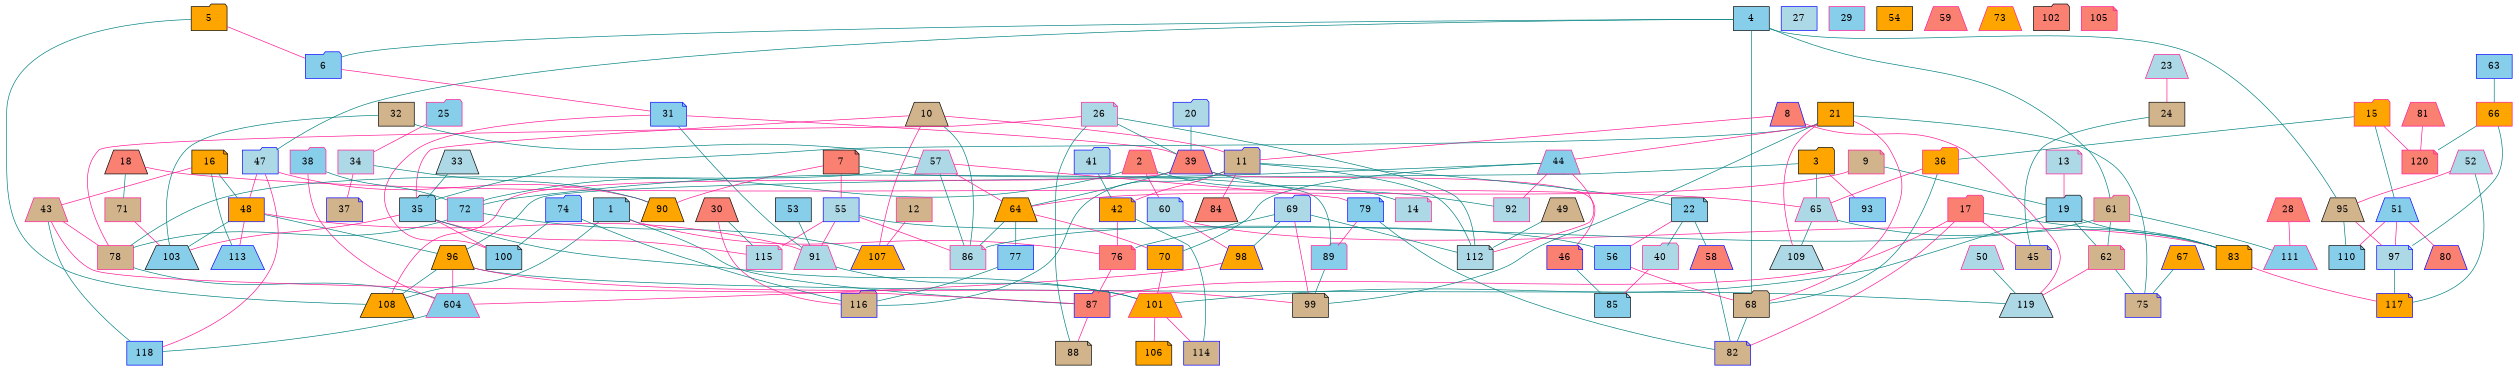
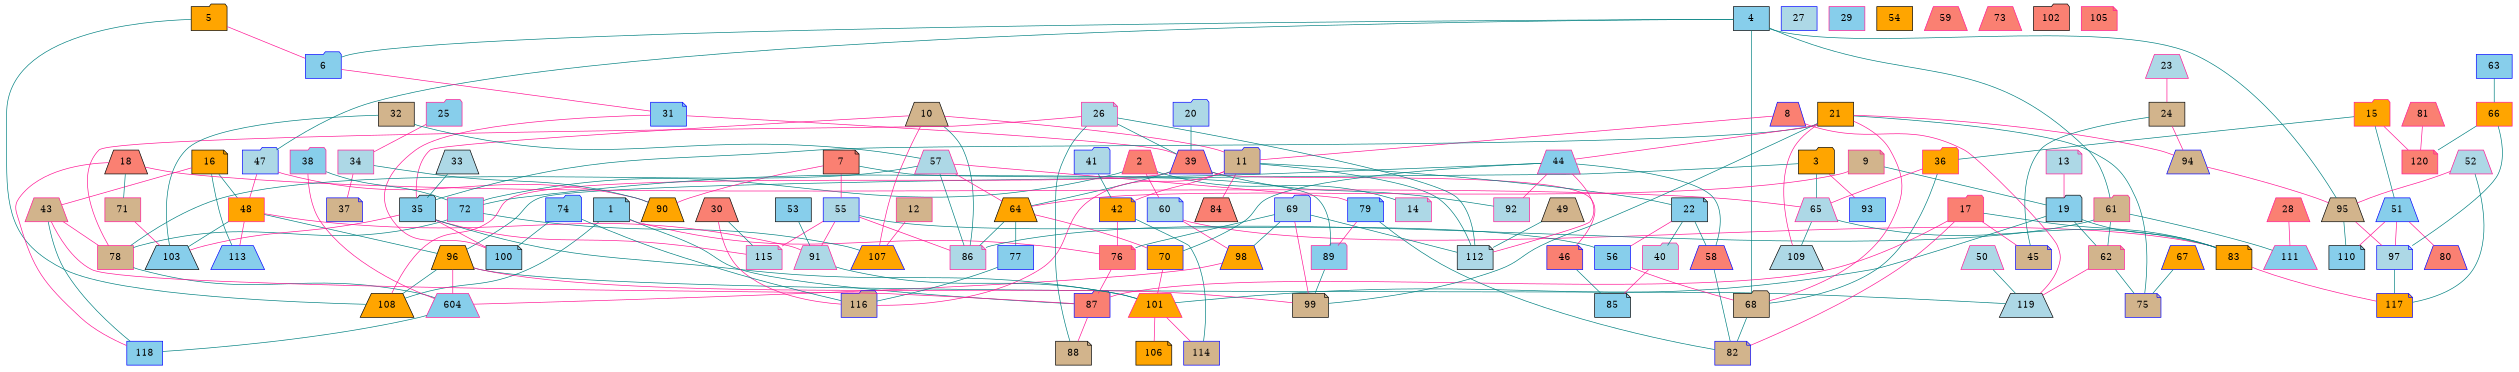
  graph {
    node [color=deeppink fillcolor=skyblue shape=trapezium style=filled]
    edge [color=teal]
    1 [color=black shape=note]
    76 [fillcolor=salmon shape=note]
    87 [color=blue fillcolor=salmon shape=folder]
    108 [color=black fillcolor=orange]
    88 [color=black fillcolor=tan shape=note]
    2 [fillcolor=salmon]
    14 [fillcolor=lightblue shape=note]
    60 [color=blue fillcolor=lightblue shape=note]
    72 [shape=box]
    83 [color=black fillcolor=orange shape=note]
    98 [color=blue fillcolor=orange]
    107 [color=blue fillcolor=orange]
    78 [fillcolor=tan shape=box]
    3 [color=black fillcolor=orange shape=folder]
    65 [fillcolor=lightblue]
    93 [color=blue shape=box]
    96 [color=black fillcolor=orange]
    109 [color=black fillcolor=lightblue]
    119 [color=black fillcolor=lightblue]
    99 [color=black fillcolor=tan shape=note]
    n21 [label=604]
    4 [color=black shape=box]
    6 [color=blue shape=folder]
    47 [color=blue fillcolor=lightblue shape=folder]
    61 [fillcolor=tan shape=folder]
    68 [color=black fillcolor=tan shape=folder]
    95 [color=black fillcolor=tan]
    31 [color=blue shape=note]
    90 [color=black fillcolor=orange]
-   48 [color=blue fillcolor=orange shape=box]
+   48 [fillcolor=orange shape=box]
    86 [fillcolor=lightblue shape=note]
    62 [fillcolor=tan shape=note]
    111
    82 [color=blue fillcolor=tan shape=note]
    97 [color=blue fillcolor=lightblue shape=note]
    110 [color=black shape=note]
    5 [color=black fillcolor=orange shape=folder]
    39 [color=blue fillcolor=salmon]
    91 [fillcolor=lightblue]
    100 [color=black shape=note]
    7 [color=black fillcolor=salmon shape=note]
    55 [color=blue fillcolor=lightblue shape=box]
    89 [shape=folder]
    56 [color=blue shape=box]
    115 [fillcolor=lightblue shape=note]
    8 [color=blue fillcolor=salmon]
    11 [color=blue fillcolor=tan shape=folder]
    22 [color=black shape=note]
    42 [color=blue fillcolor=orange shape=note]
    84 [color=black fillcolor=salmon]
    112 [color=black fillcolor=lightblue shape=note]
    116 [color=blue fillcolor=tan shape=folder]
    9 [fillcolor=tan shape=note]
    19 [color=black shape=folder]
    64 [color=black fillcolor=orange]
    101 [fillcolor=orange]
    70 [color=blue fillcolor=orange shape=box]
    77 [color=blue shape=box]
    10 [color=black fillcolor=tan]
    35 [color=black shape=folder]
    103 [color=black]
    40 [fillcolor=lightblue shape=folder]
    58 [color=blue fillcolor=salmon]
    114 [color=blue fillcolor=tan shape=box]
    12 [fillcolor=tan shape=box]
    13 [fillcolor=lightblue shape=note]
    15 [fillcolor=orange shape=folder]
    36 [fillcolor=orange shape=folder]
    51 [color=blue]
    120 [fillcolor=salmon shape=note]
    80 [color=blue fillcolor=salmon]
    16 [color=black fillcolor=orange shape=note]
    43 [fillcolor=tan]
    113 [color=blue]
    118 [color=blue shape=box]
    17 [fillcolor=salmon shape=folder]
    45 [color=blue fillcolor=tan shape=note]
    117 [color=blue fillcolor=orange shape=note]
    18 [color=black fillcolor=salmon]
    71 [fillcolor=tan shape=box]
    75 [color=blue fillcolor=tan shape=note]
    106 [color=black fillcolor=orange shape=note]
    20 [color=blue fillcolor=lightblue shape=folder]
    46 [color=blue fillcolor=salmon shape=note]
    92 [fillcolor=lightblue shape=box]
    21 [color=black fillcolor=orange shape=box]
    44
+   94 [color=blue fillcolor=tan]
    85 [color=black shape=note]
    23 [fillcolor=lightblue]
    24 [color=black fillcolor=tan shape=box]
    25 [shape=folder]
    34 [fillcolor=lightblue shape=box]
    37 [color=blue fillcolor=tan shape=note]
    26 [fillcolor=lightblue shape=note]
    27 [color=blue fillcolor=lightblue shape=box]
    28 [fillcolor=salmon]
    29 [shape=box]
    30 [color=black fillcolor=salmon]
    32 [color=black fillcolor=tan shape=box]
    57 [fillcolor=lightblue]
    79 [color=blue shape=note]
    33 [color=black fillcolor=lightblue]
    38 [shape=folder]
    41 [color=blue fillcolor=lightblue shape=folder]
    49 [color=black fillcolor=tan]
    50 [fillcolor=lightblue]
    52 [fillcolor=lightblue]
    53 [color=black shape=box]
    54 [color=black fillcolor=orange shape=box]
    59 [fillcolor=salmon]
    63 [color=blue shape=box]
    66 [fillcolor=orange shape=box]
    67 [color=blue fillcolor=orange]
    69 [color=blue fillcolor=lightblue shape=folder]
-   73 [fillcolor=orange]
+   73 [fillcolor=salmon]
    74 [color=blue shape=folder]
    81 [fillcolor=salmon]
    102 [color=black fillcolor=salmon shape=folder]
    105 [fillcolor=salmon shape=note]
    1 -- 76 [color=deeppink]
    1 -- 87
    1 -- 108
    76 -- 87 [color=deeppink]
    87 -- 88 [color=deeppink]
    2 -- 14
    2 -- 60 [color=deeppink]
    2 -- 72
    60 -- 83 [color=deeppink]
    60 -- 98 [color=deeppink]
    72 -- 107
    72 -- 78
    83 -- 117 [color=deeppink]
    98 -- n21 [color=deeppink]
    78 -- n21
    3 -- 65
    3 -- 93 [color=deeppink]
    3 -- 96
    65 -- 83
    65 -- 109
    96 -- 108
    96 -- 119
    96 -- 99 [color=deeppink]
    96 -- n21 [color=deeppink]
    n21 -- 118
    4 -- 6
    4 -- 47
    4 -- 61
    4 -- 68
    4 -- 95
    6 -- 31 [color=deeppink]
    47 -- 90 [color=deeppink]
    47 -- 48 [color=deeppink]
    61 -- 86
    61 -- 62
    61 -- 111
    68 -- 82
    95 -- 97 [color=deeppink]
    95 -- 110
    31 -- 39 [color=deeppink]
-   31 -- 91
    31 -- 100 [color=deeppink]
    48 -- 96
    48 -- 91 [color=deeppink]
    48 -- 103
    48 -- 113 [color=deeppink]
    62 -- 119 [color=deeppink]
    62 -- 75
    97 -- 117
    5 -- 108
    5 -- 6 [color=deeppink]
    39 -- 108 [color=deeppink]
    39 -- 64
    39 -- 46 [color=deeppink]
    39 -- 92
    91 -- 101
    7 -- 90 [color=deeppink]
    7 -- 55 [color=deeppink]
    7 -- 89
    55 -- 86 [color=deeppink]
    55 -- 91 [color=deeppink]
    55 -- 56
    55 -- 115 [color=deeppink]
    89 -- 99
    56 -- 68 [color=deeppink]
    8 -- 119 [color=deeppink]
    8 -- 11 [color=deeppink]
    11 -- 22
    11 -- 42 [color=deeppink]
    11 -- 84 [color=deeppink]
    11 -- 112
-   11 -- 116
+   11 -- 116 [color=deeppink]
    22 -- 56 [color=deeppink]
    22 -- 40
    22 -- 58
    42 -- 76 [color=deeppink]
    42 -- 114
    9 -- 19
    9 -- 64 [color=deeppink]
    19 -- 83
    19 -- 62
    19 -- 101
    64 -- 86
    64 -- 70 [color=deeppink]
    64 -- 77
    101 -- 114 [color=deeppink]
    101 -- 106 [color=deeppink]
    70 -- 101 [color=deeppink]
    77 -- 116
    10 -- 107 [color=deeppink]
    10 -- 86
    10 -- 11 [color=deeppink]
    10 -- 35 [color=deeppink]
    35 -- 100 [color=deeppink]
    35 -- 115 [color=deeppink]
    35 -- 101
    35 -- 103 [color=deeppink]
    40 -- 85 [color=deeppink]
    58 -- 82
    12 -- 107 [color=deeppink]
    13 -- 19 [color=deeppink]
    15 -- 36
    15 -- 51
    15 -- 120 [color=deeppink]
    36 -- 65 [color=deeppink]
    36 -- 68
    51 -- 97 [color=deeppink]
    51 -- 110 [color=deeppink]
    51 -- 80 [color=deeppink]
    16 -- 48
    16 -- 43 [color=deeppink]
    16 -- 113
    43 -- 87 [color=deeppink]
    43 -- 78 [color=deeppink]
    43 -- 118
    17 -- 87 [color=deeppink]
    17 -- 83
    17 -- 82 [color=deeppink]
    17 -- 45 [color=deeppink]
    18 -- 65 [color=deeppink]
-   47 -- 118 [color=deeppink]
+   18 -- 118 [color=deeppink]
    18 -- 71
    71 -- 103 [color=deeppink]
    20 -- 39
    46 -- 85
    21 -- 109 [color=deeppink]
    21 -- 99
    21 -- 68 [color=deeppink]
    21 -- 35
    21 -- 75
    21 -- 44 [color=deeppink]
+   21 -- 94 [color=deeppink]
    44 -- 72
    44 -- 112 [color=deeppink]
    44 -- 70
+   44 -- 58
    44 -- 92 [color=deeppink]
+   94 -- 95 [color=deeppink]
    23 -- 24 [color=deeppink]
    24 -- 45
+   24 -- 94 [color=deeppink]
    25 -- 34 [color=deeppink]
    34 -- 90
    34 -- 37 [color=deeppink]
    26 -- 88
    26 -- 78 [color=deeppink]
    26 -- 39
    26 -- 112
    28 -- 111 [color=deeppink]
    30 -- 115
    30 -- 116 [color=deeppink]
    32 -- 103
    32 -- 57
    57 -- 78
    57 -- 86
    57 -- 64 [color=deeppink]
    57 -- 79 [color=deeppink]
    79 -- 82
    79 -- 89 [color=deeppink]
    33 -- 35
    38 -- 72
    38 -- n21 [color=deeppink]
    41 -- 42
    49 -- 112
    50 -- 119
    52 -- 95 [color=deeppink]
    52 -- 117
    53 -- 91
    63 -- 66
    66 -- 97
    66 -- 120
    67 -- 75
    69 -- 76
    69 -- 98
    69 -- 99 [color=deeppink]
    69 -- 112
    74 -- 100
    74 -- 116
    81 -- 120 [color=deeppink]
  }
